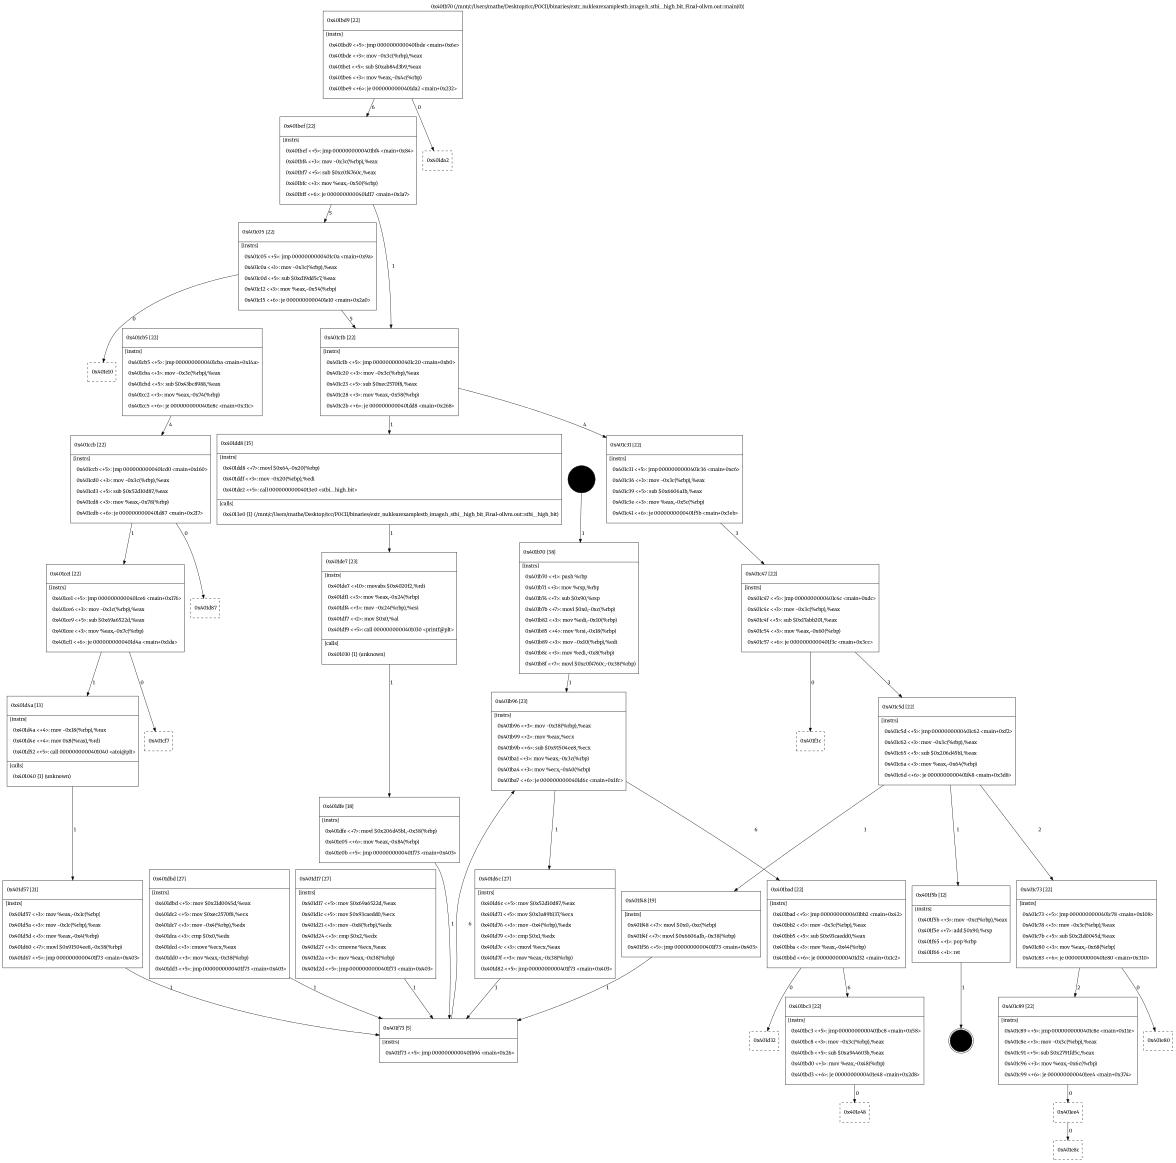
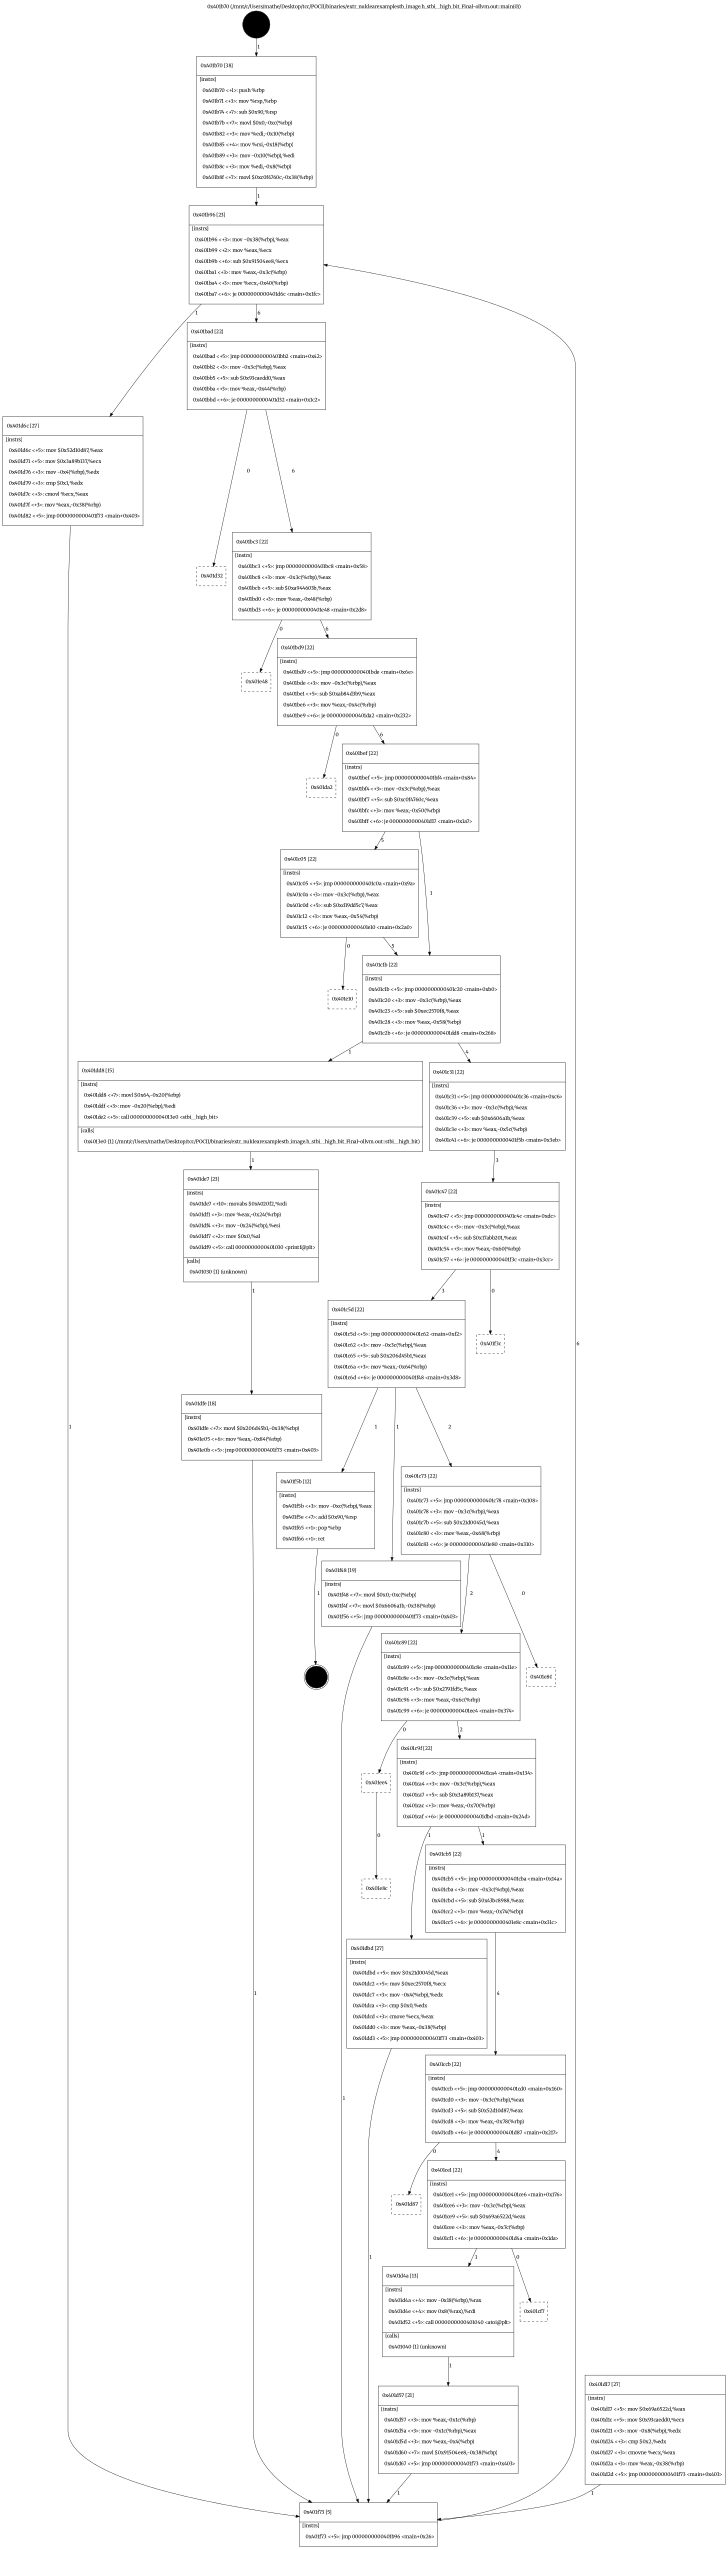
  digraph {
    fontname=Merriweather
    label="0x401b70 (/mnt/c/Users/mathe/Desktop/tcc/POCII/binaries/extr_nuklearexamplestb_image.h_stbi__high_bit_Final-ollvm.out::main(0))"
    labelloc=t
    node [fontname=Merriweather shape=record]
    edge [fontname=Merriweather]
    Entry [fillcolor=black height=0.3 shape=circle style=filled width=0.3]
    n2 [label="{\n     0x401b70 [38]\l\n     | [instrs]\l\n     &nbsp;&nbsp;0x401b70 \<+1\>: push %rbp\l\n     &nbsp;&nbsp;0x401b71 \<+3\>: mov %rsp,%rbp\l\n     &nbsp;&nbsp;0x401b74 \<+7\>: sub $0x90,%rsp\l\n     &nbsp;&nbsp;0x401b7b \<+7\>: movl $0x0,-0xc(%rbp)\l\n     &nbsp;&nbsp;0x401b82 \<+3\>: mov %edi,-0x10(%rbp)\l\n     &nbsp;&nbsp;0x401b85 \<+4\>: mov %rsi,-0x18(%rbp)\l\n     &nbsp;&nbsp;0x401b89 \<+3\>: mov -0x10(%rbp),%edi\l\n     &nbsp;&nbsp;0x401b8c \<+3\>: mov %edi,-0x8(%rbp)\l\n     &nbsp;&nbsp;0x401b8f \<+7\>: movl $0xc0f4760c,-0x38(%rbp)\l\n  }"]
    n3 [label="{\n     0x401b96 [23]\l\n     | [instrs]\l\n     &nbsp;&nbsp;0x401b96 \<+3\>: mov -0x38(%rbp),%eax\l\n     &nbsp;&nbsp;0x401b99 \<+2\>: mov %eax,%ecx\l\n     &nbsp;&nbsp;0x401b9b \<+6\>: sub $0x91504ee8,%ecx\l\n     &nbsp;&nbsp;0x401ba1 \<+3\>: mov %eax,-0x3c(%rbp)\l\n     &nbsp;&nbsp;0x401ba4 \<+3\>: mov %ecx,-0x40(%rbp)\l\n     &nbsp;&nbsp;0x401ba7 \<+6\>: je 0000000000401d6c \<main+0x1fc\>\l\n  }"]
    n4 [label="{\n     0x401d6c [27]\l\n     | [instrs]\l\n     &nbsp;&nbsp;0x401d6c \<+5\>: mov $0x52d10d87,%eax\l\n     &nbsp;&nbsp;0x401d71 \<+5\>: mov $0x3a89b137,%ecx\l\n     &nbsp;&nbsp;0x401d76 \<+3\>: mov -0x4(%rbp),%edx\l\n     &nbsp;&nbsp;0x401d79 \<+3\>: cmp $0x1,%edx\l\n     &nbsp;&nbsp;0x401d7c \<+3\>: cmovl %ecx,%eax\l\n     &nbsp;&nbsp;0x401d7f \<+3\>: mov %eax,-0x38(%rbp)\l\n     &nbsp;&nbsp;0x401d82 \<+5\>: jmp 0000000000401f73 \<main+0x403\>\l\n  }"]
    n5 [label="{\n     0x401bad [22]\l\n     | [instrs]\l\n     &nbsp;&nbsp;0x401bad \<+5\>: jmp 0000000000401bb2 \<main+0x42\>\l\n     &nbsp;&nbsp;0x401bb2 \<+3\>: mov -0x3c(%rbp),%eax\l\n     &nbsp;&nbsp;0x401bb5 \<+5\>: sub $0x93caedd0,%eax\l\n     &nbsp;&nbsp;0x401bba \<+3\>: mov %eax,-0x44(%rbp)\l\n     &nbsp;&nbsp;0x401bbd \<+6\>: je 0000000000401d32 \<main+0x1c2\>\l\n  }"]
    n6 [label="{\n     0x401f73 [5]\l\n     | [instrs]\l\n     &nbsp;&nbsp;0x401f73 \<+5\>: jmp 0000000000401b96 \<main+0x26\>\l\n  }"]
    n7 [label="{\n     0x401d32\l\n  }" style=dashed]
    n8 [label="{\n     0x401bc3 [22]\l\n     | [instrs]\l\n     &nbsp;&nbsp;0x401bc3 \<+5\>: jmp 0000000000401bc8 \<main+0x58\>\l\n     &nbsp;&nbsp;0x401bc8 \<+3\>: mov -0x3c(%rbp),%eax\l\n     &nbsp;&nbsp;0x401bcb \<+5\>: sub $0xa944603b,%eax\l\n     &nbsp;&nbsp;0x401bd0 \<+3\>: mov %eax,-0x48(%rbp)\l\n     &nbsp;&nbsp;0x401bd3 \<+6\>: je 0000000000401e48 \<main+0x2d8\>\l\n  }"]
    n9 [label="{\n     0x401e48\l\n  }" style=dashed]
    n10 [label="{\n     0x401bd9 [22]\l\n     | [instrs]\l\n     &nbsp;&nbsp;0x401bd9 \<+5\>: jmp 0000000000401bde \<main+0x6e\>\l\n     &nbsp;&nbsp;0x401bde \<+3\>: mov -0x3c(%rbp),%eax\l\n     &nbsp;&nbsp;0x401be1 \<+5\>: sub $0xab84d3b9,%eax\l\n     &nbsp;&nbsp;0x401be6 \<+3\>: mov %eax,-0x4c(%rbp)\l\n     &nbsp;&nbsp;0x401be9 \<+6\>: je 0000000000401da2 \<main+0x232\>\l\n  }"]
    Exit [fillcolor=black height=0.3 peripheries=2 shape=circle style=filled width=0.3]
    n12 [label="{\n     0x401da2\l\n  }" style=dashed]
    n13 [label="{\n     0x401bef [22]\l\n     | [instrs]\l\n     &nbsp;&nbsp;0x401bef \<+5\>: jmp 0000000000401bf4 \<main+0x84\>\l\n     &nbsp;&nbsp;0x401bf4 \<+3\>: mov -0x3c(%rbp),%eax\l\n     &nbsp;&nbsp;0x401bf7 \<+5\>: sub $0xc0f4760c,%eax\l\n     &nbsp;&nbsp;0x401bfc \<+3\>: mov %eax,-0x50(%rbp)\l\n     &nbsp;&nbsp;0x401bff \<+6\>: je 0000000000401d17 \<main+0x1a7\>\l\n  }"]
    n14 [label="{\n     0x401dfe [18]\l\n     | [instrs]\l\n     &nbsp;&nbsp;0x401dfe \<+7\>: movl $0x206d45b1,-0x38(%rbp)\l\n     &nbsp;&nbsp;0x401e05 \<+6\>: mov %eax,-0x84(%rbp)\l\n     &nbsp;&nbsp;0x401e0b \<+5\>: jmp 0000000000401f73 \<main+0x403\>\l\n  }"]
    n15 [label="{\n     0x401c05 [22]\l\n     | [instrs]\l\n     &nbsp;&nbsp;0x401c05 \<+5\>: jmp 0000000000401c0a \<main+0x9a\>\l\n     &nbsp;&nbsp;0x401c0a \<+3\>: mov -0x3c(%rbp),%eax\l\n     &nbsp;&nbsp;0x401c0d \<+5\>: sub $0xd19dd5c7,%eax\l\n     &nbsp;&nbsp;0x401c12 \<+3\>: mov %eax,-0x54(%rbp)\l\n     &nbsp;&nbsp;0x401c15 \<+6\>: je 0000000000401e10 \<main+0x2a0\>\l\n  }"]
    n16 [label="{\n     0x401c1b [22]\l\n     | [instrs]\l\n     &nbsp;&nbsp;0x401c1b \<+5\>: jmp 0000000000401c20 \<main+0xb0\>\l\n     &nbsp;&nbsp;0x401c20 \<+3\>: mov -0x3c(%rbp),%eax\l\n     &nbsp;&nbsp;0x401c23 \<+5\>: sub $0xec2570f8,%eax\l\n     &nbsp;&nbsp;0x401c28 \<+3\>: mov %eax,-0x58(%rbp)\l\n     &nbsp;&nbsp;0x401c2b \<+6\>: je 0000000000401dd8 \<main+0x268\>\l\n  }"]
    n17 [label="{\n     0x401de7 [23]\l\n     | [instrs]\l\n     &nbsp;&nbsp;0x401de7 \<+10\>: movabs $0x4020f2,%rdi\l\n     &nbsp;&nbsp;0x401df1 \<+3\>: mov %eax,-0x24(%rbp)\l\n     &nbsp;&nbsp;0x401df4 \<+3\>: mov -0x24(%rbp),%esi\l\n     &nbsp;&nbsp;0x401df7 \<+2\>: mov $0x0,%al\l\n     &nbsp;&nbsp;0x401df9 \<+5\>: call 0000000000401030 \<printf@plt\>\l\n     | [calls]\l\n     &nbsp;&nbsp;0x401030 \{1\} (unknown)\l\n  }"]
    n18 [label="{\n     0x401d17 [27]\l\n     | [instrs]\l\n     &nbsp;&nbsp;0x401d17 \<+5\>: mov $0x69a6522d,%eax\l\n     &nbsp;&nbsp;0x401d1c \<+5\>: mov $0x93caedd0,%ecx\l\n     &nbsp;&nbsp;0x401d21 \<+3\>: mov -0x8(%rbp),%edx\l\n     &nbsp;&nbsp;0x401d24 \<+3\>: cmp $0x2,%edx\l\n     &nbsp;&nbsp;0x401d27 \<+3\>: cmovne %ecx,%eax\l\n     &nbsp;&nbsp;0x401d2a \<+3\>: mov %eax,-0x38(%rbp)\l\n     &nbsp;&nbsp;0x401d2d \<+5\>: jmp 0000000000401f73 \<main+0x403\>\l\n  }"]
    n19 [label="{\n     0x401e10\l\n  }" style=dashed]
    n20 [label="{\n     0x401d57 [21]\l\n     | [instrs]\l\n     &nbsp;&nbsp;0x401d57 \<+3\>: mov %eax,-0x1c(%rbp)\l\n     &nbsp;&nbsp;0x401d5a \<+3\>: mov -0x1c(%rbp),%eax\l\n     &nbsp;&nbsp;0x401d5d \<+3\>: mov %eax,-0x4(%rbp)\l\n     &nbsp;&nbsp;0x401d60 \<+7\>: movl $0x91504ee8,-0x38(%rbp)\l\n     &nbsp;&nbsp;0x401d67 \<+5\>: jmp 0000000000401f73 \<main+0x403\>\l\n  }"]
    n21 [label="{\n     0x401dd8 [15]\l\n     | [instrs]\l\n     &nbsp;&nbsp;0x401dd8 \<+7\>: movl $0x64,-0x20(%rbp)\l\n     &nbsp;&nbsp;0x401ddf \<+3\>: mov -0x20(%rbp),%edi\l\n     &nbsp;&nbsp;0x401de2 \<+5\>: call 00000000004013e0 \<stbi__high_bit\>\l\n     | [calls]\l\n     &nbsp;&nbsp;0x4013e0 \{1\} (/mnt/c/Users/mathe/Desktop/tcc/POCII/binaries/extr_nuklearexamplestb_image.h_stbi__high_bit_Final-ollvm.out::stbi__high_bit)\l\n  }"]
    n22 [label="{\n     0x401c31 [22]\l\n     | [instrs]\l\n     &nbsp;&nbsp;0x401c31 \<+5\>: jmp 0000000000401c36 \<main+0xc6\>\l\n     &nbsp;&nbsp;0x401c36 \<+3\>: mov -0x3c(%rbp),%eax\l\n     &nbsp;&nbsp;0x401c39 \<+5\>: sub $0x6606a1b,%eax\l\n     &nbsp;&nbsp;0x401c3e \<+3\>: mov %eax,-0x5c(%rbp)\l\n     &nbsp;&nbsp;0x401c41 \<+6\>: je 0000000000401f5b \<main+0x3eb\>\l\n  }"]
    n23 [label="{\n     0x401cf7\l\n  }" style=dashed]
    n24 [label="{\n     0x401c47 [22]\l\n     | [instrs]\l\n     &nbsp;&nbsp;0x401c47 \<+5\>: jmp 0000000000401c4c \<main+0xdc\>\l\n     &nbsp;&nbsp;0x401c4c \<+3\>: mov -0x3c(%rbp),%eax\l\n     &nbsp;&nbsp;0x401c4f \<+5\>: sub $0x17abb201,%eax\l\n     &nbsp;&nbsp;0x401c54 \<+3\>: mov %eax,-0x60(%rbp)\l\n     &nbsp;&nbsp;0x401c57 \<+6\>: je 0000000000401f3c \<main+0x3cc\>\l\n  }"]
    n25 [label="{\n     0x401d4a [13]\l\n     | [instrs]\l\n     &nbsp;&nbsp;0x401d4a \<+4\>: mov -0x18(%rbp),%rax\l\n     &nbsp;&nbsp;0x401d4e \<+4\>: mov 0x8(%rax),%rdi\l\n     &nbsp;&nbsp;0x401d52 \<+5\>: call 0000000000401040 \<atoi@plt\>\l\n     | [calls]\l\n     &nbsp;&nbsp;0x401040 \{1\} (unknown)\l\n  }"]
    n26 [label="{\n     0x401f5b [12]\l\n     | [instrs]\l\n     &nbsp;&nbsp;0x401f5b \<+3\>: mov -0xc(%rbp),%eax\l\n     &nbsp;&nbsp;0x401f5e \<+7\>: add $0x90,%rsp\l\n     &nbsp;&nbsp;0x401f65 \<+1\>: pop %rbp\l\n     &nbsp;&nbsp;0x401f66 \<+1\>: ret\l\n  }"]
    n27 [label="{\n     0x401f3c\l\n  }" style=dashed]
    n28 [label="{\n     0x401c5d [22]\l\n     | [instrs]\l\n     &nbsp;&nbsp;0x401c5d \<+5\>: jmp 0000000000401c62 \<main+0xf2\>\l\n     &nbsp;&nbsp;0x401c62 \<+3\>: mov -0x3c(%rbp),%eax\l\n     &nbsp;&nbsp;0x401c65 \<+5\>: sub $0x206d45b1,%eax\l\n     &nbsp;&nbsp;0x401c6a \<+3\>: mov %eax,-0x64(%rbp)\l\n     &nbsp;&nbsp;0x401c6d \<+6\>: je 0000000000401f48 \<main+0x3d8\>\l\n  }"]
    n29 [label="{\n     0x401ce1 [22]\l\n     | [instrs]\l\n     &nbsp;&nbsp;0x401ce1 \<+5\>: jmp 0000000000401ce6 \<main+0x176\>\l\n     &nbsp;&nbsp;0x401ce6 \<+3\>: mov -0x3c(%rbp),%eax\l\n     &nbsp;&nbsp;0x401ce9 \<+5\>: sub $0x69a6522d,%eax\l\n     &nbsp;&nbsp;0x401cee \<+3\>: mov %eax,-0x7c(%rbp)\l\n     &nbsp;&nbsp;0x401cf1 \<+6\>: je 0000000000401d4a \<main+0x1da\>\l\n  }"]
    n30 [label="{\n     0x401f48 [19]\l\n     | [instrs]\l\n     &nbsp;&nbsp;0x401f48 \<+7\>: movl $0x0,-0xc(%rbp)\l\n     &nbsp;&nbsp;0x401f4f \<+7\>: movl $0x6606a1b,-0x38(%rbp)\l\n     &nbsp;&nbsp;0x401f56 \<+5\>: jmp 0000000000401f73 \<main+0x403\>\l\n  }"]
    n31 [label="{\n     0x401c73 [22]\l\n     | [instrs]\l\n     &nbsp;&nbsp;0x401c73 \<+5\>: jmp 0000000000401c78 \<main+0x108\>\l\n     &nbsp;&nbsp;0x401c78 \<+3\>: mov -0x3c(%rbp),%eax\l\n     &nbsp;&nbsp;0x401c7b \<+5\>: sub $0x21d0045d,%eax\l\n     &nbsp;&nbsp;0x401c80 \<+3\>: mov %eax,-0x68(%rbp)\l\n     &nbsp;&nbsp;0x401c83 \<+6\>: je 0000000000401e80 \<main+0x310\>\l\n  }"]
    n32 [label="{\n     0x401d87\l\n  }" style=dashed]
    n33 [label="{\n     0x401e80\l\n  }" style=dashed]
    n34 [label="{\n     0x401c89 [22]\l\n     | [instrs]\l\n     &nbsp;&nbsp;0x401c89 \<+5\>: jmp 0000000000401c8e \<main+0x11e\>\l\n     &nbsp;&nbsp;0x401c8e \<+3\>: mov -0x3c(%rbp),%eax\l\n     &nbsp;&nbsp;0x401c91 \<+5\>: sub $0x2791fd5c,%eax\l\n     &nbsp;&nbsp;0x401c96 \<+3\>: mov %eax,-0x6c(%rbp)\l\n     &nbsp;&nbsp;0x401c99 \<+6\>: je 0000000000401ee4 \<main+0x374\>\l\n  }"]
    n35 [label="{\n     0x401ccb [22]\l\n     | [instrs]\l\n     &nbsp;&nbsp;0x401ccb \<+5\>: jmp 0000000000401cd0 \<main+0x160\>\l\n     &nbsp;&nbsp;0x401cd0 \<+3\>: mov -0x3c(%rbp),%eax\l\n     &nbsp;&nbsp;0x401cd3 \<+5\>: sub $0x52d10d87,%eax\l\n     &nbsp;&nbsp;0x401cd8 \<+3\>: mov %eax,-0x78(%rbp)\l\n     &nbsp;&nbsp;0x401cdb \<+6\>: je 0000000000401d87 \<main+0x217\>\l\n  }"]
    n36 [label="{\n     0x401ee4\l\n  }" style=dashed]
+   n37 [label="{\n     0x401c9f [22]\l\n     | [instrs]\l\n     &nbsp;&nbsp;0x401c9f \<+5\>: jmp 0000000000401ca4 \<main+0x134\>\l\n     &nbsp;&nbsp;0x401ca4 \<+3\>: mov -0x3c(%rbp),%eax\l\n     &nbsp;&nbsp;0x401ca7 \<+5\>: sub $0x3a89b137,%eax\l\n     &nbsp;&nbsp;0x401cac \<+3\>: mov %eax,-0x70(%rbp)\l\n     &nbsp;&nbsp;0x401caf \<+6\>: je 0000000000401dbd \<main+0x24d\>\l\n  }"]
    n38 [label="{\n     0x401e8c\l\n  }" style=dashed]
    n39 [label="{\n     0x401cb5 [22]\l\n     | [instrs]\l\n     &nbsp;&nbsp;0x401cb5 \<+5\>: jmp 0000000000401cba \<main+0x14a\>\l\n     &nbsp;&nbsp;0x401cba \<+3\>: mov -0x3c(%rbp),%eax\l\n     &nbsp;&nbsp;0x401cbd \<+5\>: sub $0x43bc8988,%eax\l\n     &nbsp;&nbsp;0x401cc2 \<+3\>: mov %eax,-0x74(%rbp)\l\n     &nbsp;&nbsp;0x401cc5 \<+6\>: je 0000000000401e8c \<main+0x31c\>\l\n  }"]
    n40 [label="{\n     0x401dbd [27]\l\n     | [instrs]\l\n     &nbsp;&nbsp;0x401dbd \<+5\>: mov $0x21d0045d,%eax\l\n     &nbsp;&nbsp;0x401dc2 \<+5\>: mov $0xec2570f8,%ecx\l\n     &nbsp;&nbsp;0x401dc7 \<+3\>: mov -0x4(%rbp),%edx\l\n     &nbsp;&nbsp;0x401dca \<+3\>: cmp $0x0,%edx\l\n     &nbsp;&nbsp;0x401dcd \<+3\>: cmove %ecx,%eax\l\n     &nbsp;&nbsp;0x401dd0 \<+3\>: mov %eax,-0x38(%rbp)\l\n     &nbsp;&nbsp;0x401dd3 \<+5\>: jmp 0000000000401f73 \<main+0x403\>\l\n  }"]
    Entry -> n2 [label=" 1"]
    n2 -> n3 [label=" 1"]
    n3 -> n4 [label=" 1"]
    n3 -> n5 [label=" 6"]
    n4 -> n6 [label=" 1"]
    n5 -> n7 [label=" 0"]
    n5 -> n8 [label=" 6"]
    n6 -> n3 [label=" 6"]
    n8 -> n9 [label=" 0"]
+   n8 -> n10 [label=" 6"]
    n10 -> n12 [label=" 0"]
    n10 -> n13 [label=" 6"]
    n13 -> n15 [label=" 5"]
    n13 -> n16 [label=" 1"]
    n14 -> n6 [label=" 1"]
    n15 -> n16 [label=" 5"]
    n15 -> n19 [label=" 0"]
    n16 -> n21 [label=" 1"]
    n16 -> n22 [label=" 4"]
    n17 -> n14 [label=" 1"]
    n18 -> n6 [label=" 1"]
    n20 -> n6 [label=" 1"]
    n21 -> n17 [label=" 1"]
    n22 -> n24 [label=" 3"]
    n24 -> n27 [label=" 0"]
    n24 -> n28 [label=" 3"]
    n25 -> n20 [label=" 1"]
    n26 -> Exit [label=" 1"]
    n28 -> n26 [label=" 1"]
    n28 -> n30 [label=" 1"]
    n28 -> n31 [label=" 2"]
    n29 -> n23 [label=" 0"]
    n29 -> n25 [label=" 1"]
    n30 -> n6 [label=" 1"]
    n31 -> n33 [label=" 0"]
    n31 -> n34 [label=" 2"]
    n34 -> n36 [label=" 0"]
-   n35 -> n29 [label=" 1"]
+   n34 -> n37 [label=" 2"]
+   n35 -> n29 [label=" 4"]
    n35 -> n32 [label=" 0"]
    n36 -> n38 [label=" 0"]
+   n37 -> n39 [label=" 1"]
+   n37 -> n40 [label=" 1"]
    n39 -> n35 [label=" 4"]
    n40 -> n6 [label=" 1"]
  }
